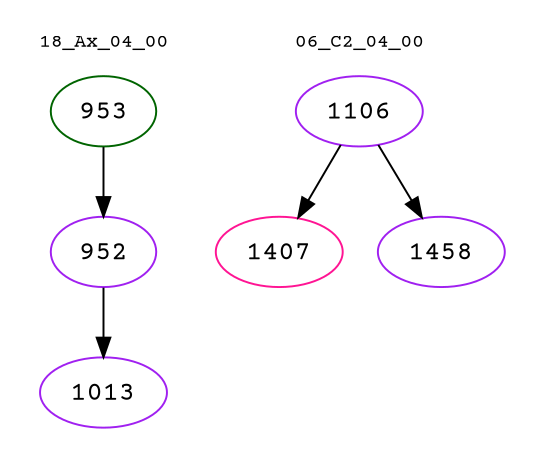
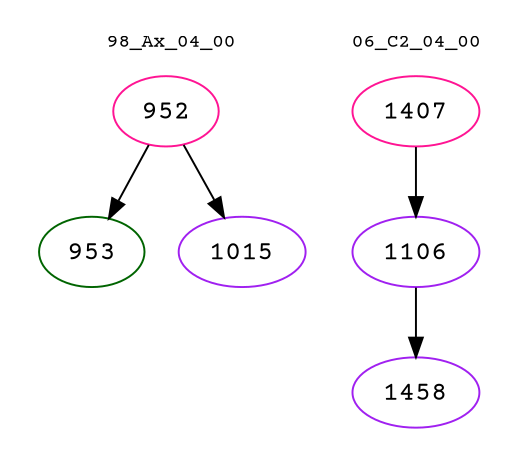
  digraph {
    fontname="Courier Prime"
    node [color=purple fontname="Courier Prime"]
    edge [color=black fontname="Courier Prime"]
    n1 [color=darkgreen label=953]
-   n2 [label=952]
-   n3 [label=1013]
+   n2 [color=deeppink label=952]
+   n3 [label=1015]
    n4 [color=deeppink label=1407]
    n5 [label=1106]
    n6 [label=1458]
    subgraph cluster_1 {
      color=white
      fontsize=10
-     label="18_Ax_04_00"
+     label="98_Ax_04_00"
      n1
      n2
      n3
    }
    subgraph cluster_2 {
      color=white
      fontsize=10
      label="06_C2_04_00"
      n4
      n5
      n6
    }
-   n1 -> n2
+   n2 -> n1
    n2 -> n3
-   n5 -> n4
+   n4 -> n5
    n5 -> n6
  }
